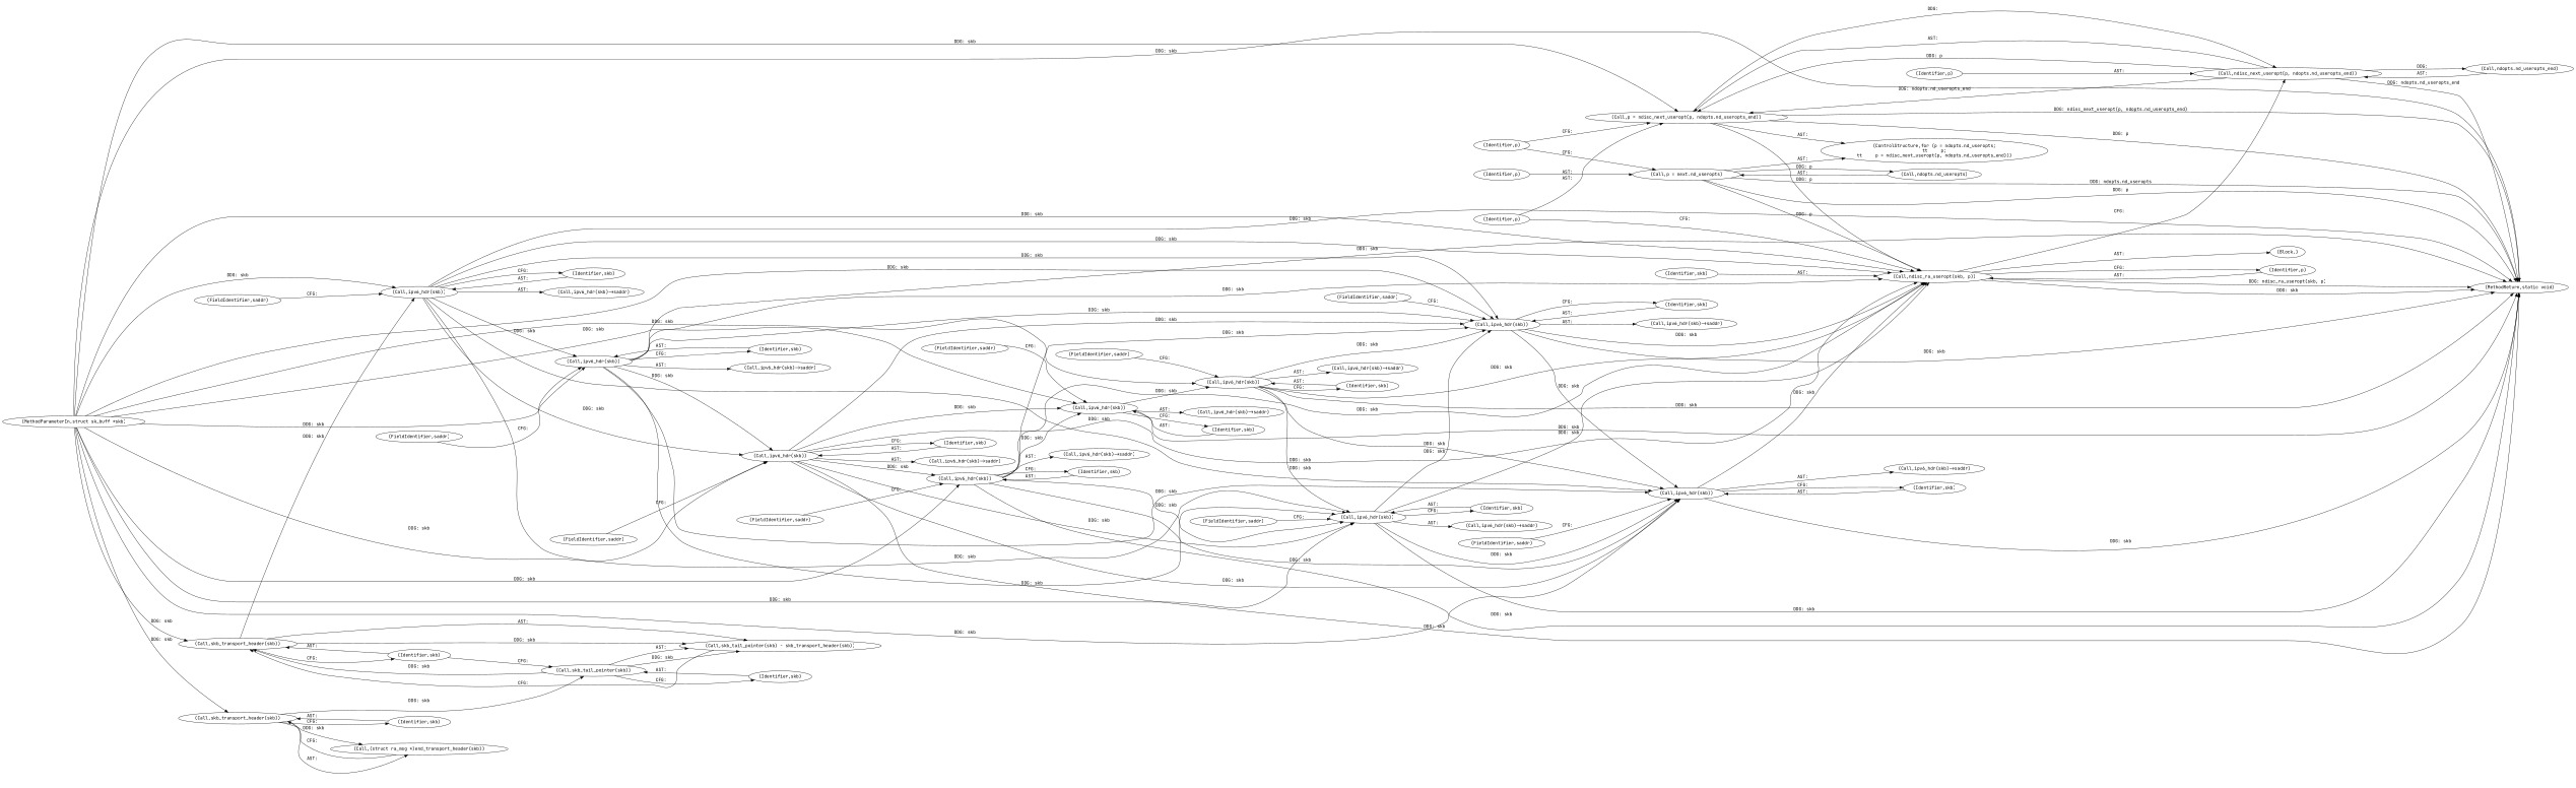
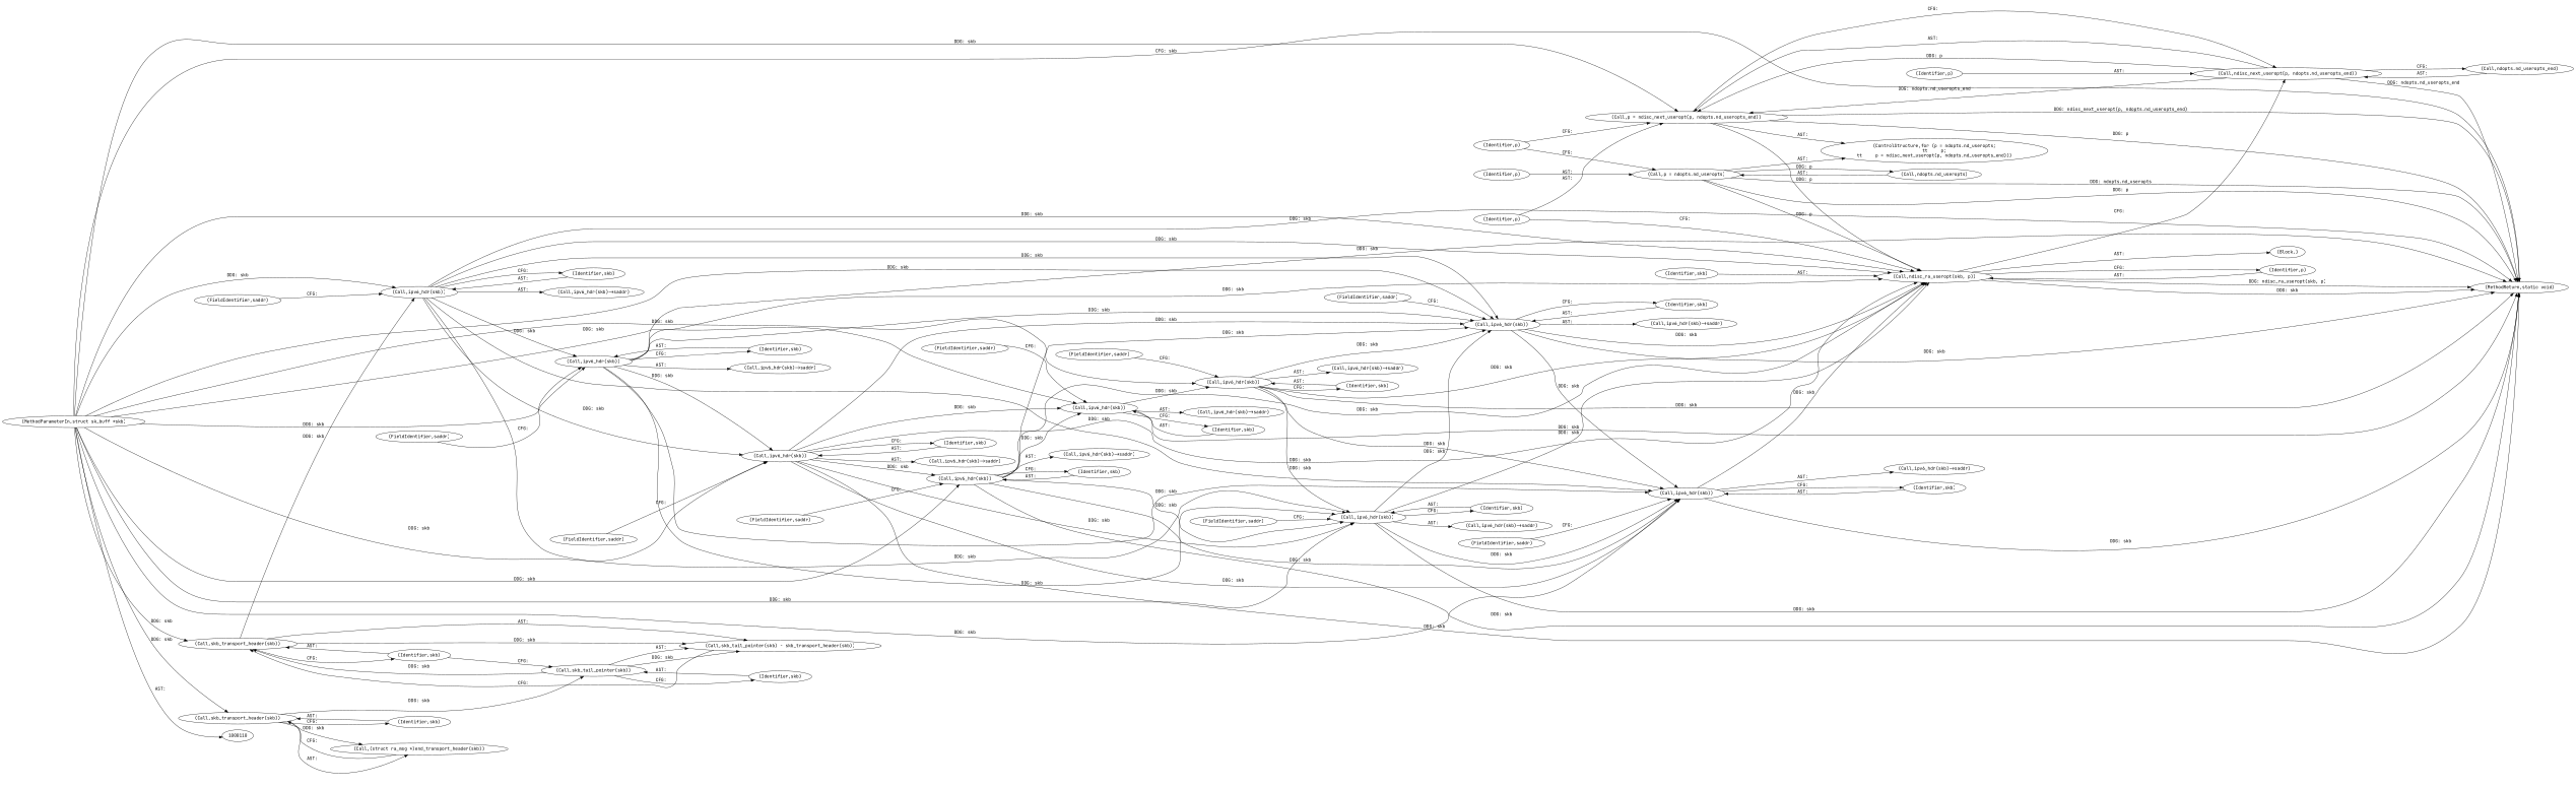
  digraph {
    fontname="JetBrains Mono"
    rankdir=LR
    node [fontname="JetBrains Mono"]
    edge [fontname="JetBrains Mono"]
    n1 [label="(Call,p = ndisc_next_useropt(p, ndopts.nd_useropts_end))"]
    n2 [label="(Call,ndisc_next_useropt(p, ndopts.nd_useropts_end))"]
    n3 [label="(Call,ndisc_ra_useropt(skb, p))"]
    n4 [label="(ControlStructure,for (p = ndopts.nd_useropts;\n\t\t     p;\n\t\t     p = ndisc_next_useropt(p, ndopts.nd_useropts_end)))"]
    n5 [label="(MethodReturn,static void)"]
    n6 [label="(Call,ndopts.nd_useropts_end)"]
    n7 [label="(Block,)"]
    n8 [label="(Identifier,p)"]
    n9 [label="(Call,ipv6_hdr(skb))"]
    n10 [label="(Call,ipv6_hdr(skb))"]
    n11 [label="(Call,ipv6_hdr(skb))"]
    n12 [label="(Call,ipv6_hdr(skb))"]
    n13 [label="(Call,ipv6_hdr(skb))"]
    n14 [label="(Call,ipv6_hdr(skb))"]
    n15 [label="(Call,ipv6_hdr(skb)->saddr)"]
    n16 [label="(Identifier,skb)"]
    n17 [label="(Identifier,skb)"]
    n18 [label="(Call,ipv6_hdr(skb)->saddr)"]
    n19 [label="(Call,ipv6_hdr(skb))"]
    n20 [label="(Identifier,skb)"]
    n21 [label="(Call,ipv6_hdr(skb)->saddr)"]
    n22 [label="(Call,ipv6_hdr(skb)->saddr)"]
    n23 [label="(Identifier,skb)"]
    n24 [label="(Identifier,skb)"]
    n25 [label="(Call,ipv6_hdr(skb)->saddr)"]
    n26 [label="(Call,ipv6_hdr(skb)->saddr)"]
    n27 [label="(Identifier,skb)"]
    n28 [label="(Call,ipv6_hdr(skb))"]
    n29 [label="(Identifier,skb)"]
    n30 [label="(Call,ipv6_hdr(skb)->saddr)"]
    n31 [label="(Call,ipv6_hdr(skb))"]
    n32 [label="(Identifier,skb)"]
    n33 [label="(Call,ipv6_hdr(skb)->saddr)"]
    n34 [label="(Call,skb_transport_header(skb))"]
    n35 [label="(Identifier,skb)"]
    n36 [label="(Call,skb_tail_pointer(skb) - skb_transport_header(skb))"]
    n37 [label="(Call,skb_tail_pointer(skb))"]
    n38 [label="(Identifier,skb)"]
    n39 [label="(Call,skb_transport_header(skb))"]
    n40 [label="(Call,(struct ra_msg *)end_transport_header(skb))"]
    n41 [label="(Identifier,skb)"]
    n42 [label="(MethodParameterIn,struct sk_buff *skb)"]
+   1000110
    n44 [label="(Identifier,skb)"]
    n45 [label="(Call,ipv6_hdr(skb)->saddr)"]
-   n46 [label="(Call,p = next.nd_useropts)"]
+   n46 [label="(Call,p = ndopts.nd_useropts)"]
    n47 [label="(Call,ndopts.nd_useropts)"]
    n48 [label="(FieldIdentifier,saddr)"]
    n49 [label="(FieldIdentifier,saddr)"]
    n50 [label="(FieldIdentifier,saddr)"]
    n51 [label="(FieldIdentifier,saddr)"]
    n52 [label="(FieldIdentifier,saddr)"]
    n53 [label="(Identifier,skb)"]
    n54 [label="(FieldIdentifier,saddr)"]
    n55 [label="(FieldIdentifier,saddr)"]
    n56 [label="(Identifier,p)"]
    n57 [label="(FieldIdentifier,saddr)"]
    n58 [label="(Identifier,p)"]
    n59 [label="(FieldIdentifier,saddr)"]
    n60 [label="(Identifier,p)"]
    n61 [label="(Identifier,p)"]
-   n1 -> n2 [label="DDG: "]
+   n1 -> n2 [label="CFG: "]
    n1 -> n3 [label="DDG: p"]
    n1 -> n4 [label="AST: "]
    n1 -> n5 [label="DDG: ndisc_next_useropt(p, ndopts.nd_useropts_end)"]
    n1 -> n5 [label="DDG: p"]
    n2 -> n1 [label="AST: "]
    n2 -> n1 [label="DDG: p"]
    n2 -> n1 [label="DDG: ndopts.nd_useropts_end"]
    n2 -> n5 [label="DDG: ndopts.nd_useropts_end"]
-   n2 -> n6 [label="DDG: "]
+   n2 -> n6 [label="CFG: "]
    n3 -> n2 [label="CFG: "]
    n3 -> n5 [label="DDG: ndisc_ra_useropt(skb, p)"]
    n3 -> n5 [label="DDG: skb"]
    n3 -> n7 [label="AST: "]
    n3 -> n8 [label="CFG: "]
    n6 -> n2 [label="AST: "]
    n8 -> n3 [label="AST: "]
    n9 -> n3 [label="DDG: skb"]
    n9 -> n5 [label="DDG: skb"]
    n9 -> n10 [label="DDG: skb"]
    n9 -> n11 [label="DDG: skb"]
    n9 -> n12 [label="DDG: skb"]
    n9 -> n13 [label="DDG: skb"]
    n9 -> n14 [label="DDG: skb"]
    n9 -> n15 [label="AST: "]
    n9 -> n16 [label="CFG: "]
    n10 -> n3 [label="DDG: skb"]
    n10 -> n5 [label="DDG: skb"]
    n10 -> n13 [label="DDG: skb"]
    n10 -> n14 [label="DDG: skb"]
    n10 -> n17 [label="CFG: "]
    n10 -> n18 [label="AST: "]
    n11 -> n5 [label="DDG: skb"]
    n11 -> n19 [label="DDG: skb"]
    n11 -> n20 [label="CFG: "]
    n11 -> n21 [label="AST: "]
    n12 -> n3 [label="DDG: skb"]
    n12 -> n5 [label="DDG: skb"]
    n12 -> n10 [label="DDG: skb"]
    n12 -> n11 [label="DDG: skb"]
    n12 -> n13 [label="DDG: skb"]
    n12 -> n14 [label="DDG: skb"]
    n12 -> n22 [label="AST: "]
    n12 -> n23 [label="CFG: "]
    n13 -> n3 [label="DDG: skb"]
    n13 -> n5 [label="DDG: skb"]
    n13 -> n14 [label="DDG: skb"]
    n13 -> n24 [label="CFG: "]
    n13 -> n25 [label="AST: "]
    n14 -> n3 [label="DDG: skb"]
    n14 -> n5 [label="DDG: skb"]
    n14 -> n26 [label="AST: "]
    n14 -> n27 [label="CFG: "]
    n16 -> n9 [label="AST: "]
    n17 -> n10 [label="AST: "]
    n19 -> n3 [label="DDG: skb"]
    n19 -> n5 [label="DDG: skb"]
    n19 -> n10 [label="DDG: skb"]
    n19 -> n13 [label="DDG: skb"]
    n19 -> n14 [label="DDG: skb"]
    n19 -> n44 [label="CFG: "]
    n19 -> n45 [label="AST: "]
    n20 -> n11 [label="AST: "]
    n23 -> n12 [label="AST: "]
    n24 -> n13 [label="AST: "]
    n27 -> n14 [label="AST: "]
    n28 -> n3 [label="DDG: skb"]
    n28 -> n5 [label="DDG: skb"]
    n28 -> n9 [label="DDG: skb"]
    n28 -> n10 [label="DDG: skb"]
    n28 -> n13 [label="DDG: skb"]
    n28 -> n14 [label="DDG: skb"]
    n28 -> n29 [label="CFG: "]
    n28 -> n30 [label="AST: "]
    n29 -> n28 [label="AST: "]
    n31 -> n3 [label="DDG: skb"]
    n31 -> n5 [label="DDG: skb"]
    n31 -> n9 [label="DDG: skb"]
    n31 -> n10 [label="DDG: skb"]
    n31 -> n13 [label="DDG: skb"]
    n31 -> n14 [label="DDG: skb"]
    n31 -> n28 [label="DDG: skb"]
    n31 -> n32 [label="CFG: "]
    n31 -> n33 [label="AST: "]
    n32 -> n31 [label="AST: "]
    n34 -> n31 [label="DDG: skb"]
    n34 -> n35 [label="CFG: "]
    n34 -> n36 [label="AST: "]
    n34 -> n36 [label="DDG: skb"]
    n35 -> n34 [label="AST: "]
    n35 -> n37 [label="CFG: "]
    n36 -> n34 [label="CFG: "]
    n37 -> n34 [label="DDG: skb"]
    n37 -> n36 [label="AST: "]
    n37 -> n36 [label="DDG: skb"]
    n37 -> n38 [label="CFG: "]
    n38 -> n37 [label="AST: "]
    n39 -> n37 [label="DDG: skb"]
    n39 -> n40 [label="AST: "]
    n39 -> n40 [label="DDG: skb"]
    n39 -> n41 [label="CFG: "]
    n40 -> n39 [label="CFG: "]
    n41 -> n39 [label="AST: "]
    n42 -> n1 [label="DDG: skb"]
    n42 -> n3 [label="DDG: skb"]
-   n42 -> n5 [label="DDG: skb"]
+   n42 -> n5 [label="CFG: skb"]
    n42 -> n9 [label="DDG: skb"]
    n42 -> n10 [label="DDG: skb"]
    n42 -> n11 [label="DDG: skb"]
    n42 -> n12 [label="DDG: skb"]
    n42 -> n13 [label="DDG: skb"]
    n42 -> n14 [label="DDG: skb"]
    n42 -> n19 [label="DDG: skb"]
    n42 -> n28 [label="DDG: skb"]
    n42 -> n31 [label="DDG: skb"]
    n42 -> n34 [label="DDG: skb"]
    n42 -> n39 [label="DDG: skb"]
+   n42 -> 1000110 [label="AST: "]
    n44 -> n19 [label="AST: "]
    n46 -> n3 [label="DDG: p"]
    n46 -> n4 [label="AST: "]
    n46 -> n5 [label="DDG: ndopts.nd_useropts"]
    n46 -> n5 [label="DDG: p"]
    n46 -> n47 [label="DDG: p"]
    n47 -> n46 [label="AST: "]
    n48 -> n19 [label="CFG: "]
    n49 -> n10 [label="CFG: "]
    n50 -> n14 [label="CFG: "]
    n51 -> n9 [label="CFG: "]
    n52 -> n11 [label="CFG: "]
    n53 -> n3 [label="AST: "]
    n54 -> n31 [label="CFG: "]
    n55 -> n28 [label="CFG: "]
    n56 -> n1 [label="CFG: "]
    n56 -> n46 [label="CFG: "]
    n57 -> n13 [label="CFG: "]
    n58 -> n2 [label="AST: "]
    n59 -> n12 [label="CFG: "]
    n60 -> n46 [label="AST: "]
    n61 -> n1 [label="AST: "]
    n61 -> n3 [label="CFG: "]
  }
